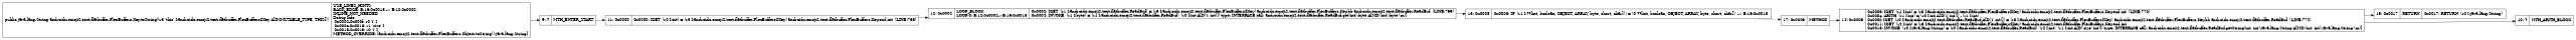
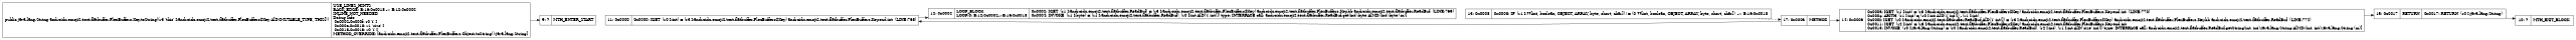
  digraph {
    fontname="DejaVu Serif"
    rankdir=LR
    node [fontname="DejaVu Serif" shape=record]
    edge [fontname="DejaVu Serif"]
    n1 [label="{9\:\ ?|MTH_ENTER_START\l}"]
    n2 [label="{11\:\ 0x0000|0x0000: IGET  (r0 I:int) = (r3 I:androidx.emoji2.text.flatbuffer.FlexBuffers$Key) androidx.emoji2.text.flatbuffer.FlexBuffers.Key.end int  (LINE:768)\l}"]
    n3 [label="{12\:\ 0x0002|LOOP_BLOCK\lLOOP:0: B:12:0x0002\-\>B:16:0x0018\l|0x0002: IGET  (r1 I:androidx.emoji2.text.flatbuffer.ReadBuf) = (r3 I:androidx.emoji2.text.flatbuffer.FlexBuffers$Key) androidx.emoji2.text.flatbuffer.FlexBuffers.Key.bb androidx.emoji2.text.flatbuffer.ReadBuf  (LINE:769)\l0x0004: INVOKE  (r1 I:byte) = (r1 I:androidx.emoji2.text.flatbuffer.ReadBuf), (r0 I:int A[D('i' int)]) type: INTERFACE call: androidx.emoji2.text.flatbuffer.ReadBuf.get(int):byte A[MD:(int):byte (m)]\l}"]
    n4 [label="{13\:\ 0x0008|0x0008: IF  (r1 I:??[int, boolean, OBJECT, ARRAY, byte, short, char]) != (0 ??[int, boolean, OBJECT, ARRAY, byte, short, char])  \-\> B:16:0x0018 \l}"]
    n5 [label="{17\:\ 0x000a|METHOD\l}"]
    n6 [label="{14\:\ 0x000a|0x000a: IGET  (r1 I:int) = (r3 I:androidx.emoji2.text.flatbuffer.FlexBuffers$Key) androidx.emoji2.text.flatbuffer.FlexBuffers.Key.end int  (LINE:770)\l0x000c: ARITH  (r1 I:int) = (r0 I:int A[D('i' int)]) \- (r1 I:int) \l0x000f: IGET  (r0 I:androidx.emoji2.text.flatbuffer.ReadBuf A[D('i' int)]) = (r3 I:androidx.emoji2.text.flatbuffer.FlexBuffers$Key) androidx.emoji2.text.flatbuffer.FlexBuffers.Key.bb androidx.emoji2.text.flatbuffer.ReadBuf  (LINE:774)\l0x0011: IGET  (r2 I:int) = (r3 I:androidx.emoji2.text.flatbuffer.FlexBuffers$Key) androidx.emoji2.text.flatbuffer.FlexBuffers.Key.end int \l0x0013: INVOKE  (r0 I:java.lang.String) = (r0 I:androidx.emoji2.text.flatbuffer.ReadBuf), (r2 I:int), (r1 I:int A[D('size' int)]) type: INTERFACE call: androidx.emoji2.text.flatbuffer.ReadBuf.getString(int, int):java.lang.String A[MD:(int, int):java.lang.String (m)]\l}"]
    n7 [label="{15\:\ 0x0017|RETURN\l|0x0017: RETURN  (r0 I:java.lang.String) \l}"]
-   n8 [label="{10\:\ ?|MTH_ARITH_BLOCK\l}"]
+   n8 [label="{10\:\ ?|MTH_EXIT_BLOCK\l}"]
    n9 [label="{public java.lang.String androidx.emoji2.text.flatbuffer.FlexBuffers.Key.toString((r3 'this' I:androidx.emoji2.text.flatbuffer.FlexBuffers$Key A[IMMUTABLE_TYPE, THIS]))  | USE_LINES_HINTS\lBACK_EDGE: B:16:0x0018 \-\> B:12:0x0002\lINLINE_NOT_NEEDED\lDebug Info:\l  0x0002\-0x000f: r0 'i' I\l  0x000e\-0x0018: r1 'size' I\l  0x0018\-0x001a: r0 'i' I\lMETHOD_OVERRIDE: [androidx.emoji2.text.flatbuffer.FlexBuffers.Object.toString():java.lang.String]\l}"]
-   n1 -> n2
+   n5 -> n2
    n2 -> n3
-   n3 -> n4
    n4 -> n5 [style=dashed]
    n5 -> n6
    n6 -> n7
-   n6 -> n8
+   n7 -> n8
    n9 -> n1
  }
